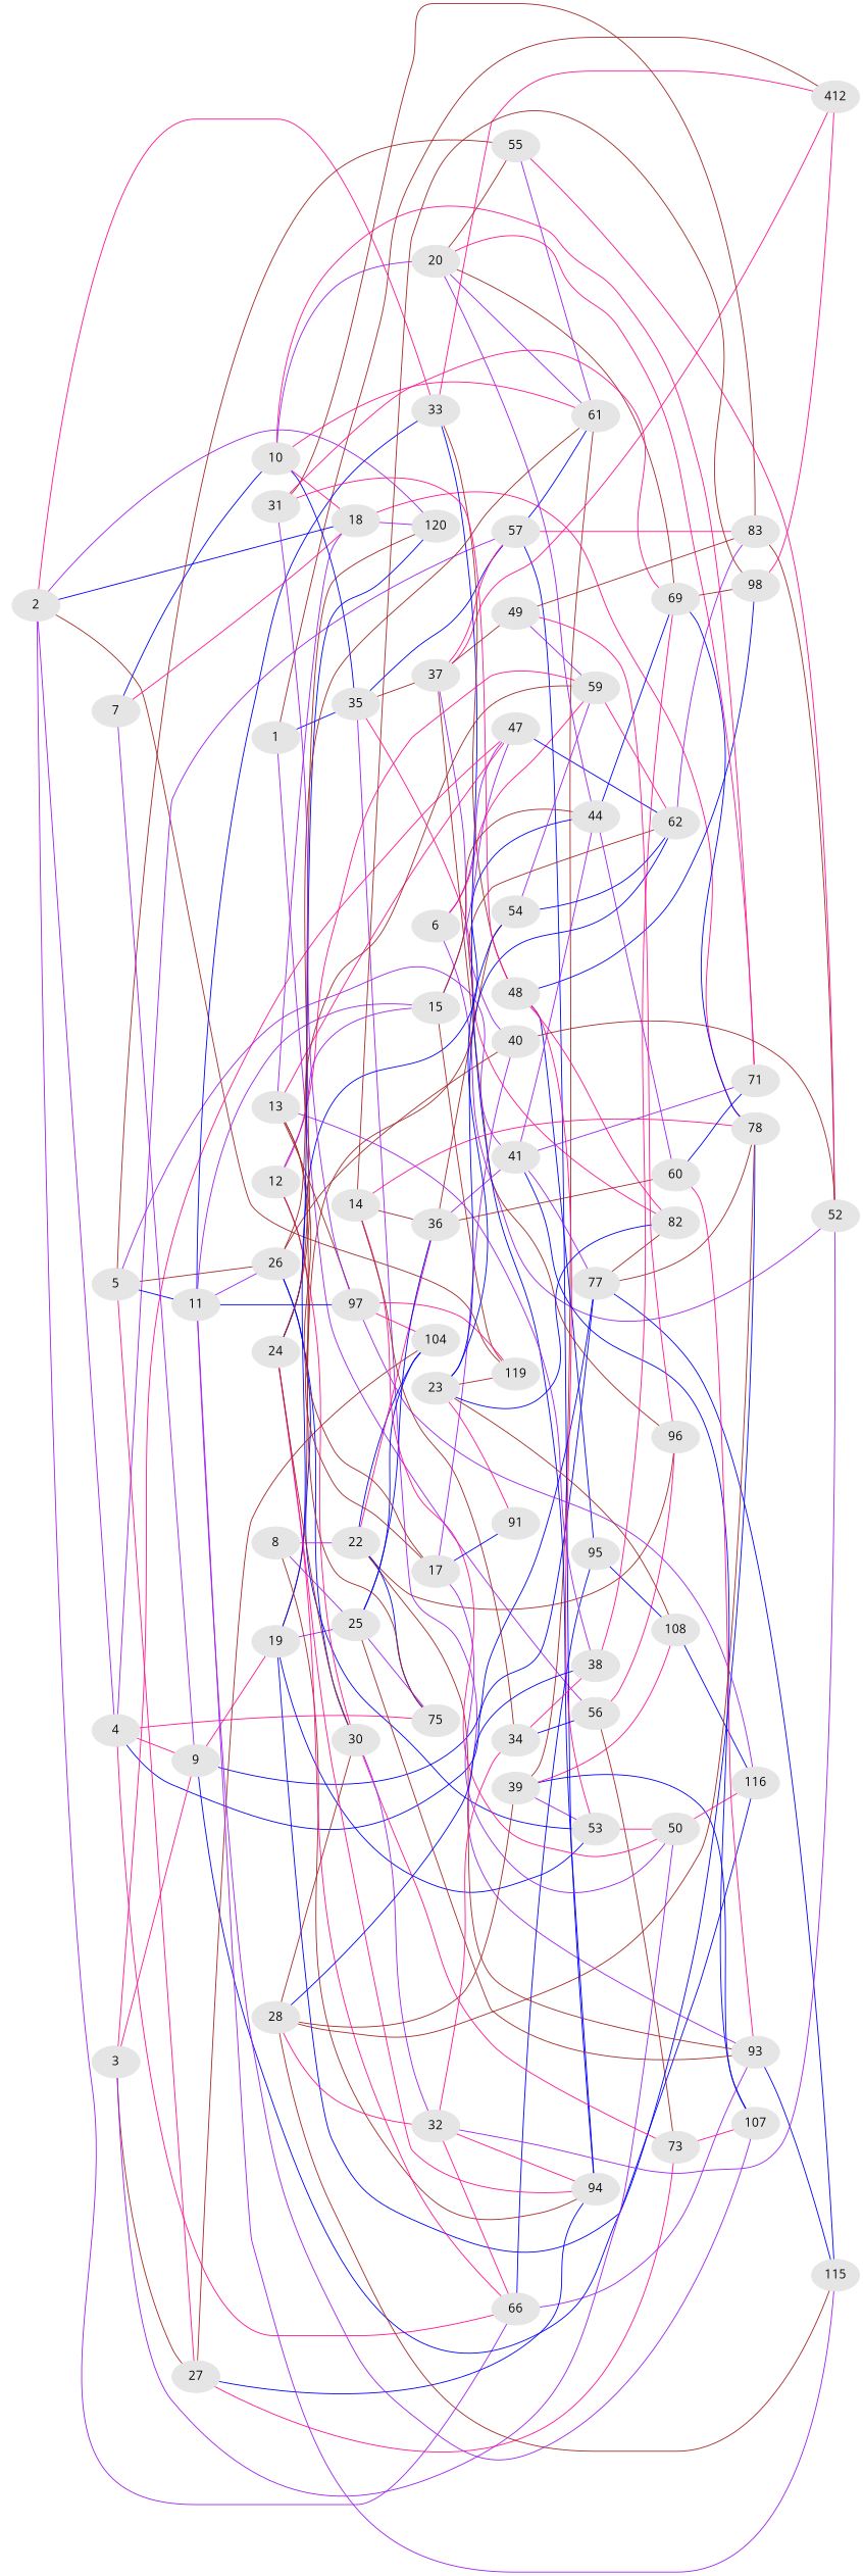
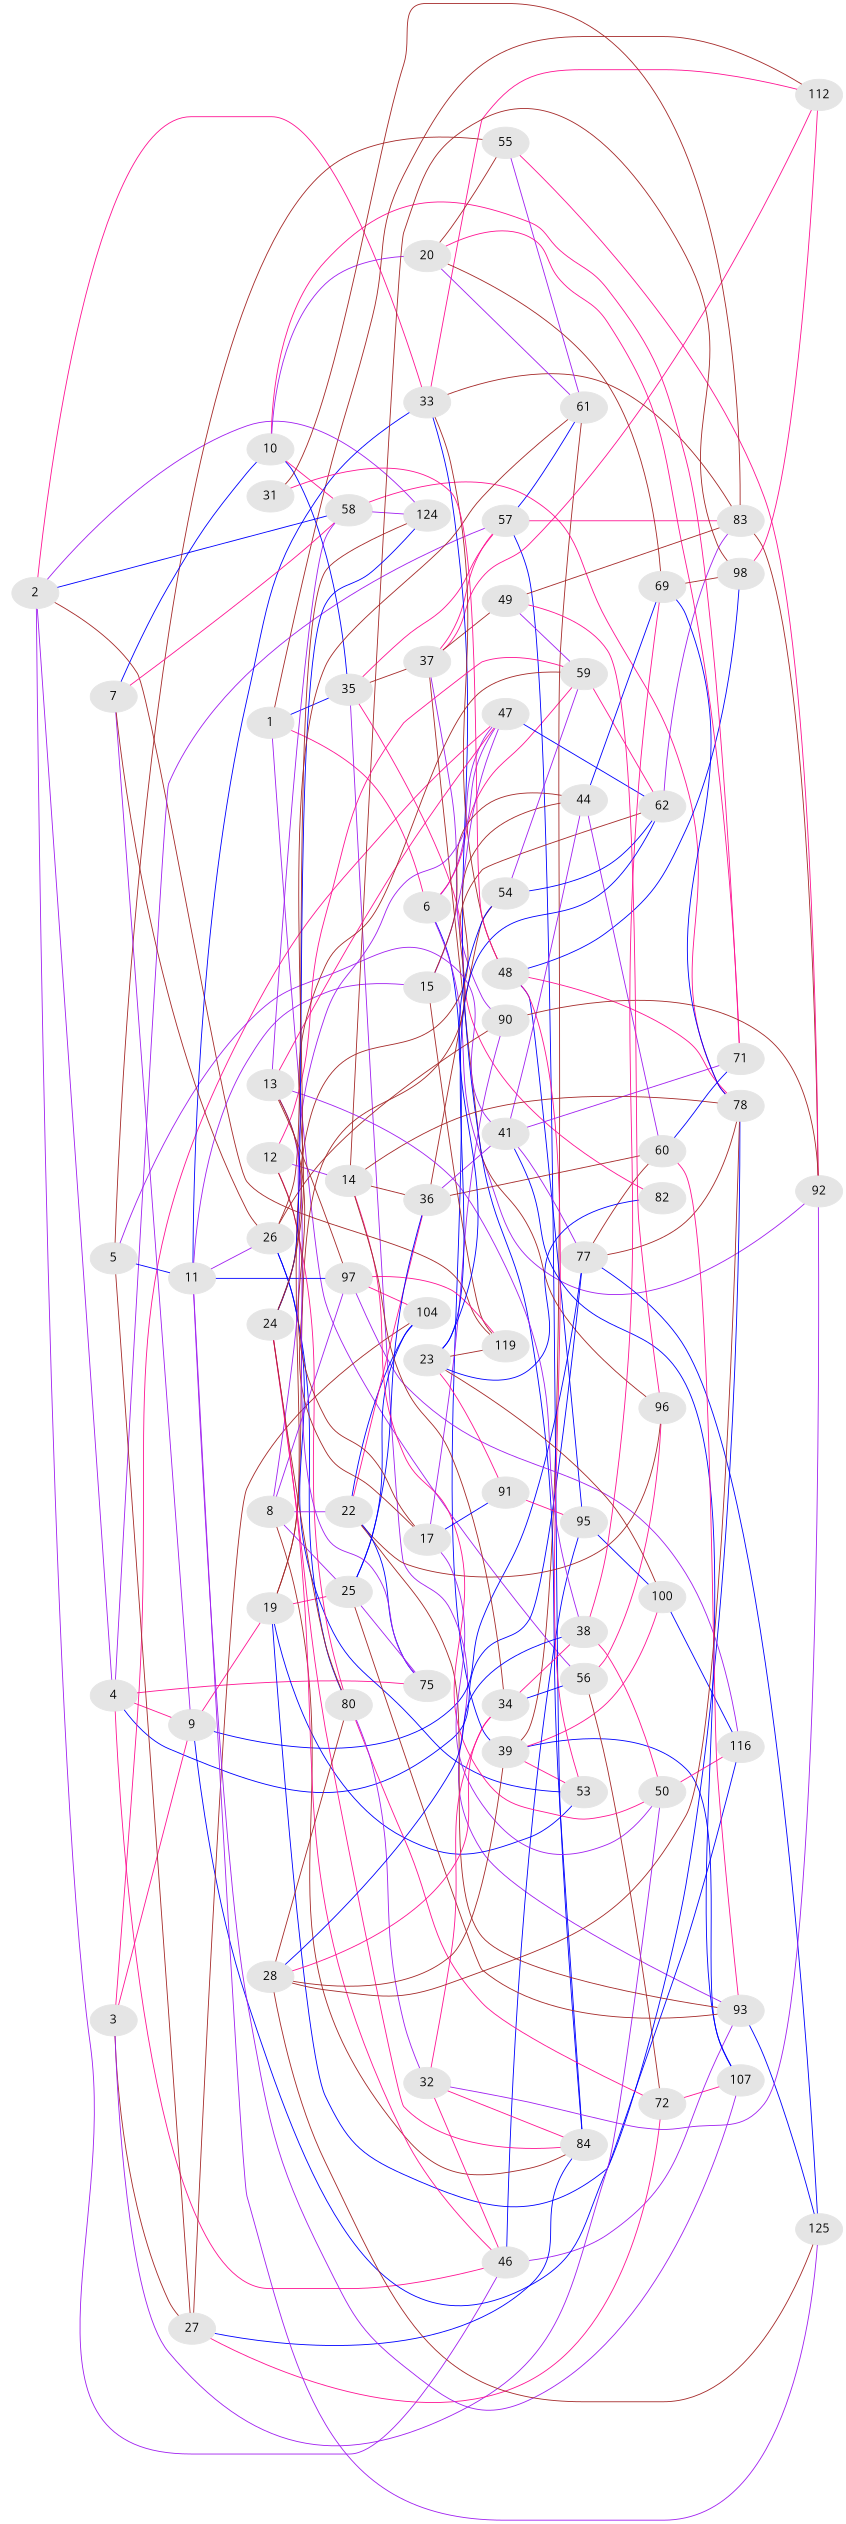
  graph {
    fontname="Open Sans"
    rankdir=LR
    node [color=gray90 fontname="Open Sans" style=filled]
    edge [color=deeppink fontname="Open Sans"]
    6 [super="+72"]
    47 [super="+113"]
    39 [super="+76"]
    59 [super="+101"]
-   92 [super="+108" label=52]
+   92 [super="+108"]
    1
    35 [super="+111"]
    56
-   112 [label=412]
+   112
    57 [super="+67"]
    93 [super="+103"]
    82
    37 [super="+102"]
    96
-   73
+   73 [label=72]
    2 [super="+105"]
    4 [super="+43"]
-   18 [super="+65"]
+   18 [super="+65" label=58]
    33 [super="+114"]
-   66 [super="+79"]
+   66 [super="+79" label=46]
    119
-   120
+   120 [label=124]
    9 [super="+89"]
    75
    77 [super="+122"]
    78 [super="+110"]
-   84 [super="+86" label=94]
+   84 [super="+86"]
    48 [super="+106"]
    83 [super="+121"]
    95
    19 [super="+80"]
    3
    27 [super="+58"]
    50 [super="+68"]
    104
    62 [super="+99"]
    116
    61 [super="+88"]
-   115
+   115 [label=125]
    5 [super="+16"]
    11 [super="+123"]
    41 [super="+90"]
    55
    26 [super="+74"]
    15
    97 [super="+118"]
    107
    71
    44 [super="+85"]
    53
-   100 [label=108]
+   100
    7
    10 [super="+21"]
    20 [super="+46"]
-   30 [super="+52"]
-   40
+   30 [super="+52" label=80]
+   40 [label=90]
    22 [super="+70"]
    36 [super="+94"]
    8
    25 [super="+51"]
    69 [super="+117"]
    14 [super="+29"]
    34
    98
    12
    17 [super="+87"]
    91
    32 [super="+45"]
    13 [super="+81"]
    38 [super="+63"]
    54
    60
    23 [super="+109"]
    24 [super="+42"]
    28 [super="+64"]
    31
    49
    6 -- 47 [color=purple]
+   6 -- 39 [color=blue]
    6 -- 59
    6 -- 92 [color=purple weight=2]
    47 -- 62 [color=blue]
    39 -- 61 [color=brown]
    39 -- 107 [color=blue]
-   39 -- 53 [color=purple]
+   39 -- 53
    39 -- 100
    59 -- 62
+   1 -- 6
    1 -- 35 [color=blue]
    1 -- 56 [color=purple]
    1 -- 112 [color=brown]
-   35 -- 57 [color=blue]
+   35 -- 57
    35 -- 93 [color=purple]
    35 -- 82
    35 -- 37 [color=brown]
    56 -- 96
    56 -- 73 [color=brown]
    57 -- 84 [color=blue]
    57 -- 83
    57 -- 61 [color=blue]
    93 -- 115 [color=blue]
    37 -- 112
    37 -- 57
    37 -- 96 [color=brown]
    37 -- 40 [color=purple]
    37 -- 49 [color=brown]
    73 -- 107
    2 -- 4 [color=purple]
    2 -- 18 [color=blue]
    2 -- 33
    2 -- 66 [color=purple]
    2 -- 119 [color=brown]
    2 -- 120 [color=purple]
    4 -- 57 [color=purple]
    4 -- 66
    4 -- 9
    4 -- 75
    4 -- 77 [color=blue]
    18 -- 120 [color=purple]
    18 -- 78
    33 -- 112
    33 -- 84 [color=blue]
    33 -- 48 [color=brown]
+   33 -- 83 [color=brown]
    66 -- 93 [color=purple]
    66 -- 95 [color=blue]
    9 -- 77 [color=blue]
    9 -- 78 [color=blue]
    9 -- 19
-   77 -- 82 [color=brown]
+   77 -- 60 [color=brown]
    77 -- 78 [color=brown]
    77 -- 115 [color=blue]
-   48 -- 82
+   48 -- 78
    48 -- 95 [color=blue]
    48 -- 53
    48 -- 98 [color=blue]
    83 -- 92 [color=brown]
    95 -- 100 [color=blue]
    19 -- 62 [color=brown]
    19 -- 116 [color=blue]
-   19 -- 44 [color=blue]
+   19 -- 44 [color=brown]
    19 -- 53 [color=blue]
-   19 -- 25 [color=purple]
+   19 -- 25
    3 -- 47
    3 -- 9
    3 -- 27 [color=brown]
    3 -- 50 [color=purple]
    27 -- 73
    27 -- 84 [color=blue]
    27 -- 104 [color=brown]
    50 -- 116
    62 -- 83 [color=purple]
-   5 -- 27 [weight=2]
+   5 -- 27 [color=brown weight=2]
    5 -- 11 [color=blue]
    5 -- 41 [color=purple]
    5 -- 55 [color=brown]
    11 -- 33 [color=blue]
    11 -- 115 [color=purple]
    11 -- 26 [color=purple]
    11 -- 15 [color=purple]
    11 -- 97 [color=blue]
    11 -- 107 [color=purple]
    41 -- 77 [color=purple]
    41 -- 107 [color=blue]
    41 -- 71 [color=purple]
    41 -- 44 [color=purple]
    55 -- 92
    55 -- 61 [color=purple]
    26 -- 120 [color=brown]
    26 -- 53 [color=blue]
    26 -- 30 [color=blue]
    26 -- 40 [color=brown]
    15 -- 47 [color=purple]
    15 -- 119 [color=brown]
    15 -- 44 [color=brown]
    97 -- 119
    97 -- 104
    97 -- 116 [color=purple]
    44 -- 69 [color=blue]
    44 -- 60 [color=purple]
    100 -- 116 [color=blue]
    7 -- 18
    7 -- 9 [color=purple]
-   5 -- 26 [color=brown]
+   7 -- 26 [color=brown]
    7 -- 10 [color=blue]
    10 -- 35 [color=blue]
    10 -- 18
-   10 -- 61
    10 -- 71
    10 -- 20 [color=purple]
    20 -- 61 [color=purple]
    20 -- 55 [color=brown]
    20 -- 71
-   20 -- 44 [color=purple]
    20 -- 69 [color=brown]
    30 -- 73
    30 -- 32 [color=purple]
    40 -- 92 [color=brown]
    22 -- 93 [color=brown]
    22 -- 96 [color=brown]
    22 -- 75 [color=blue]
    22 -- 104 [color=blue]
    22 -- 36
    36 -- 41 [color=purple]
    36 -- 54 [color=brown]
    36 -- 60 [color=brown]
+   8 -- 47 [color=purple]
    8 -- 84 [color=brown]
    8 -- 22 [color=purple]
    8 -- 25 [color=purple]
    25 -- 93 [color=brown]
    25 -- 75 [color=purple]
    25 -- 104 [color=blue]
    25 -- 36 [color=blue]
    69 -- 78 [color=blue]
    69 -- 98 [color=brown]
-   14 -- 78
+   14 -- 78 [color=brown]
    14 -- 50
    14 -- 36 [color=brown]
    14 -- 34 [color=brown]
    14 -- 98 [color=brown]
    34 -- 56 [color=blue]
    34 -- 38
    98 -- 112
    12 -- 59
    12 -- 30
-   12 -- 15 [color=purple]
+   12 -- 14 [color=purple]
    12 -- 17 [color=brown]
    17 -- 50 [color=purple]
    17 -- 40 [color=purple]
    17 -- 91 [color=blue weight=2]
+   91 -- 95
    32 -- 92 [color=purple]
    32 -- 66
    32 -- 84
    32 -- 34
    13 -- 47
    13 -- 18 [color=purple]
-   13 -- 75 [color=brown]
+   13 -- 75 [color=purple]
    13 -- 97 [color=brown]
    13 -- 17 [color=brown]
    13 -- 38 [color=purple]
-   53 -- 50 [weight=2]
+   38 -- 50 [weight=2]
    38 -- 69
    54 -- 59 [color=purple]
    54 -- 62 [color=blue]
    60 -- 93
    60 -- 71 [color=blue]
    23 -- 82 [color=blue]
    23 -- 119 [color=brown]
    23 -- 62 [color=blue]
    23 -- 100 [color=brown]
    23 -- 91
    23 -- 54 [color=blue]
    24 -- 59 [color=brown]
    24 -- 66
    24 -- 120 [color=blue]
    24 -- 84
    24 -- 61 [color=brown]
    24 -- 30 [color=brown]
    28 -- 39 [color=brown]
    28 -- 78 [color=brown]
    28 -- 115 [color=brown]
    28 -- 30 [color=brown]
-   28 -- 32
+   28 -- 34
    28 -- 38 [color=blue]
    31 -- 48
    31 -- 83 [color=brown]
-   31 -- 97 [color=purple]
-   31 -- 69
+   8 -- 97 [color=purple]
    49 -- 59 [color=purple]
    49 -- 96
    49 -- 83 [color=brown]
  }
